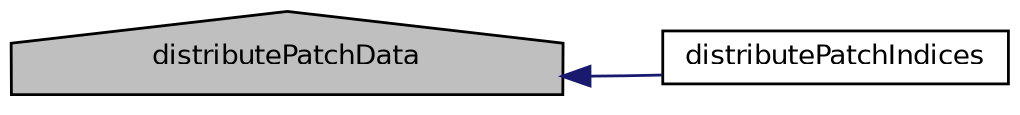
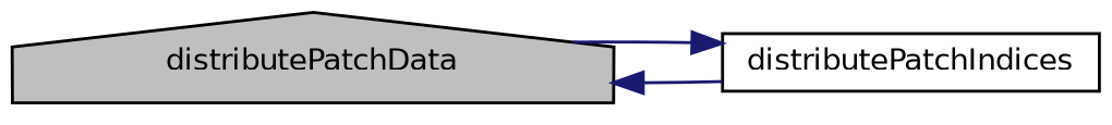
  digraph {
    rankdir=LR
    node [color=black fontname=Helvetica fontsize=10]
    edge [color=midnightblue dir=back fontname=Helvetica fontsize=10 labelfontname=Helvetica labelfontsize=10 style=solid]
    n1 [fillcolor=grey75 fontcolor=black height=0.2 label=distributePatchData shape=house style=filled width=0.4]
    n2 [height=0.2 label=distributePatchIndices shape=box width=0.4]
    n1 -> n2
+   n2 -> n1
  }
